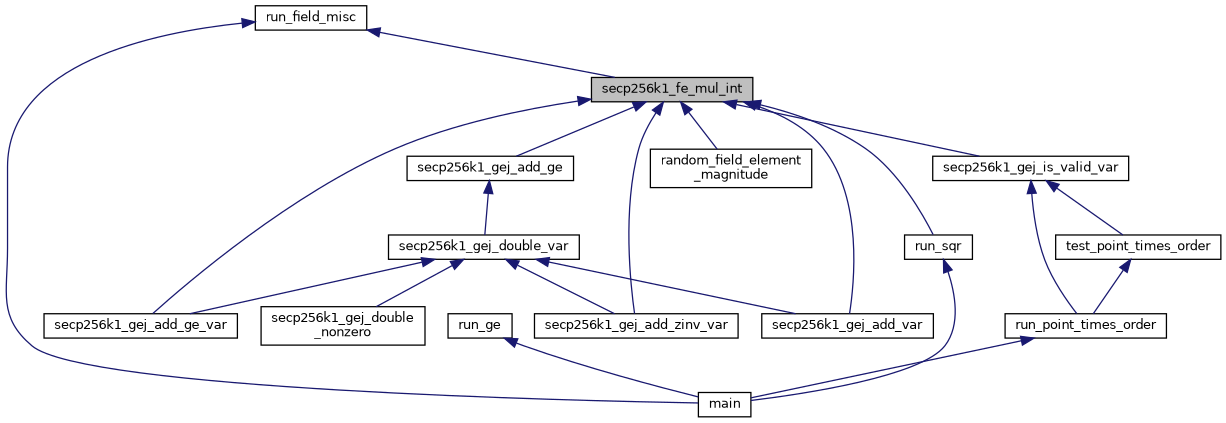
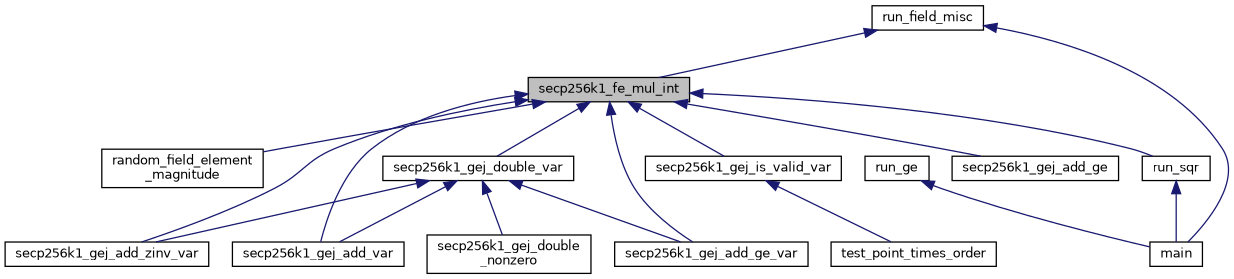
  digraph {
    rankdir=TB
    node [color=black fillcolor=white fontname=Helvetica fontsize=10 shape=record style=filled]
    edge [color=midnightblue dir=back fontname=Helvetica fontsize=10 labelfontname=Helvetica labelfontsize=10 style=solid]
    n1 [fillcolor=grey75 fontcolor=black height=0.2 label=secp256k1_fe_mul_int width=0.4]
    n2 [height=0.2 label=secp256k1_gej_is_valid_var width=0.4]
    n3 [height=0.2 label=secp256k1_gej_double_var width=0.4]
    n4 [height=0.2 label=secp256k1_gej_add_var width=0.4]
    n5 [height=0.2 label=secp256k1_gej_add_ge_var width=0.4]
    n6 [height=0.2 label=secp256k1_gej_add_zinv_var width=0.4]
    n7 [height=0.2 label=secp256k1_gej_add_ge width=0.4]
    n8 [height=0.2 label="random_field_element\l_magnitude" width=0.4]
    n9 [height=0.2 label=run_sqr width=0.4]
    n10 [height=0.2 label=test_point_times_order width=0.4]
-   n11 [height=0.2 label=run_point_times_order width=0.4]
    n12 [height=0.2 label="secp256k1_gej_double\l_nonzero" width=0.4]
    n13 [height=0.2 label=run_field_misc width=0.4]
    n14 [height=0.2 label=main width=0.4]
    n15 [height=0.2 label=run_ge width=0.4]
    n1 -> n2
-   n7 -> n3
+   n1 -> n3
    n1 -> n4
    n1 -> n5
    n1 -> n6
    n1 -> n7
    n1 -> n8
    n1 -> n9
    n2 -> n10
-   n2 -> n11
    n3 -> n4
    n3 -> n5
    n3 -> n6
    n3 -> n12
    n9 -> n14
-   n10 -> n11
-   n11 -> n14
    n13 -> n1
    n13 -> n14
    n15 -> n14
  }
